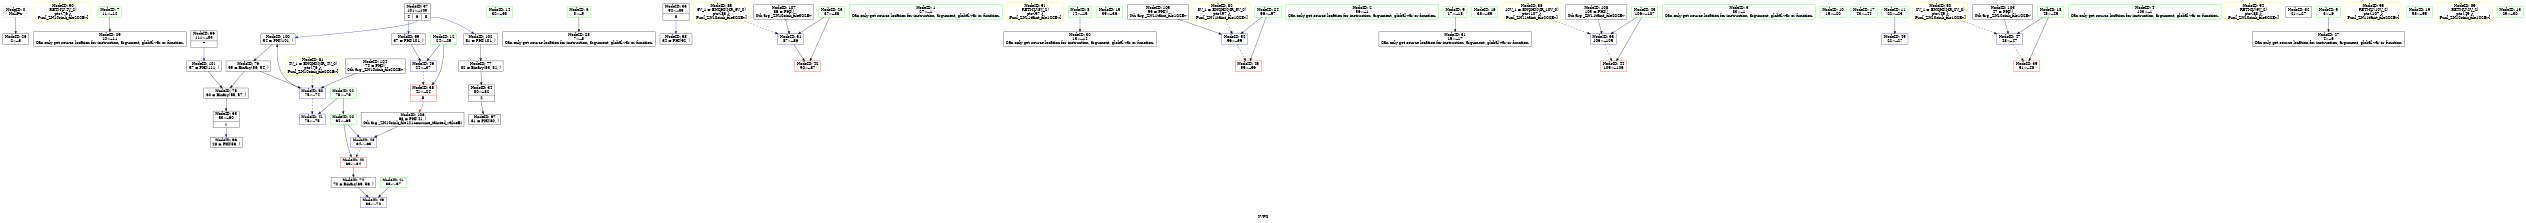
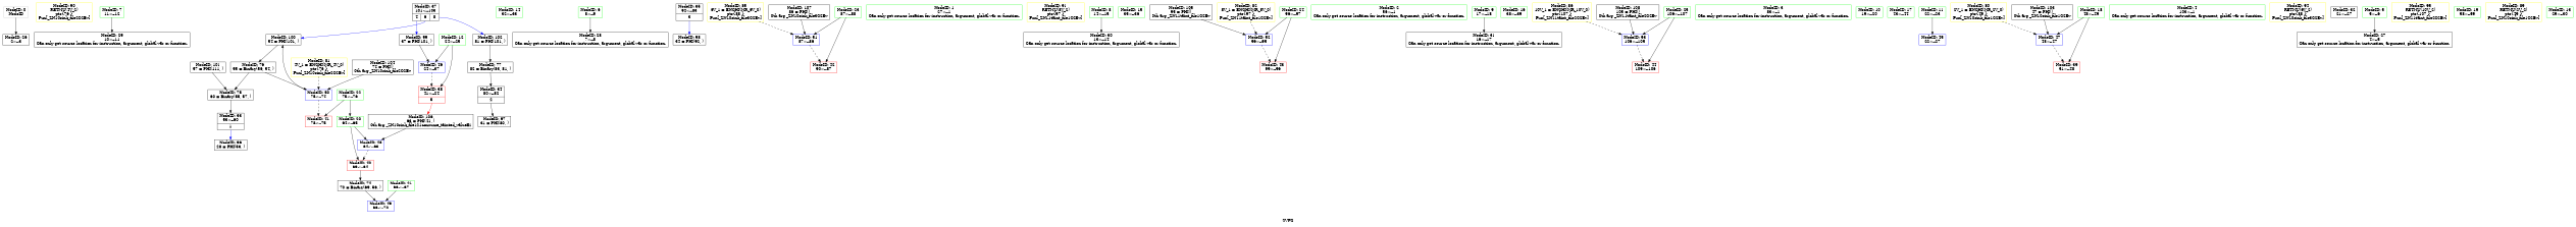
  digraph {
    label=SVFG
    node [color=black shape=record]
    edge [style=solid]
-   n1 [color=grey label="{NodeID: 0\nNullPtr}"]
+   n1 [color=grey label="{NodeID: 0\nNodeID}"]
    n2 [label="{NodeID: 26\n2\<--3\n}"]
    n3 [color=yellow label="{NodeID: 90\nRETMU(4V_2)\npts\{76 \}\nFun[_ZN10sink_file2C2Ev]}" style=double]
    n4 [color=green label="{NodeID: 7\n11\<--12\n}"]
    n5 [label="{NodeID: 29\n10\<--11\nCan only get source location for instruction, argument, global var or function.}"]
    n6 [label="{NodeID: 97\n31 = PHI(80, )\n}"]
    n7 [color=green label="{NodeID: 14\n32\<--33\n}"]
    n8 [label="{NodeID: 104\n74 = PHI()\n0th arg _ZN10sink_file2C2Ev }"]
    n9 [color=blue label="{NodeID: 50\n75\<--74\n}"]
-   n10 [color=blue label="{NodeID: 41\n78\<--75\n}"]
+   n10 [color=red label="{NodeID: 41\n78\<--75\n}"]
    n11 [label="{NodeID: 100\n54 = PHI(101, )\n}"]
    n12 [label="{NodeID: 76\n55 = Binary(56, 54, )\n}" style=double]
    n13 [color=green label="{NodeID: 21\n66\<--67\n}"]
    n14 [color=blue label="{NodeID: 49\n66\<--70\n}"]
    n15 [label="{NodeID: 28\n7\<--8\nCan only get source location for instruction, argument, global var or function.}"]
    n16 [label="{NodeID: 35\n92\<--83\n|{<s0>3}}"]
    n17 [label="{NodeID: 98\n34 = PHI(92, )\n}"]
    n18 [color=red label="{NodeID: 42\n90\<--87\n}"]
    n19 [label="{NodeID: 77\n82 = Binary(83, 81, )\n}" style=double]
    n20 [label="{NodeID: 34\n80\<--82\n|{<s0>2}}"]
    n21 [color=green label="{NodeID: 1\n27\<--1\nCan only get source location for instruction, argument, global var or function.}"]
    n22 [color=yellow label="{NodeID: 91\nRETMU(8V_2)\npts\{97 \}\nFun[_ZN11taint_file1C2Ev]}" style=double]
    n23 [color=green label="{NodeID: 8\n14\<--15\n}"]
    n24 [label="{NodeID: 30\n13\<--14\nCan only get source location for instruction, argument, global var or function.}"]
    n25 [color=green label="{NodeID: 15\n35\<--36\n}"]
    n26 [label="{NodeID: 105\n95 = PHI()\n0th arg _ZN11taint_file1C2Ev }"]
    n27 [color=blue label="{NodeID: 52\n96\<--95\n}"]
    n28 [color=red label="{NodeID: 43\n99\<--96\n}"]
    n29 [color=green label="{NodeID: 22\n75\<--76\n}"]
    n30 [color=green label="{NodeID: 20\n64\<--65\n}"]
-   n31 [label="{NodeID: 36\n111\<--83\n|{<s0>7}}"]
    n32 [label="{NodeID: 101\n57 = PHI(111, )\n}"]
    n33 [label="{NodeID: 75\n60 = Binary(55, 57, )\n}" style=double]
    n34 [label="{NodeID: 33\n53\<--60\n|{<s0>1}}"]
    n35 [color=yellow label="{NodeID: 85\n6V_1 = ENCHI(MR_6V_0)\npts\{88 \}\nFun[_ZN10sink_file3C2Ev]}" style=double]
    n36 [color=blue label="{NodeID: 51\n87\<--86\n}"]
    n37 [color=green label="{NodeID: 2\n56\<--1\nCan only get source location for instruction, argument, global var or function.}"]
    n38 [color=green label="{NodeID: 9\n17\<--18\n}"]
    n39 [label="{NodeID: 31\n16\<--17\nCan only get source location for instruction, argument, global var or function.}"]
    n40 [label="{NodeID: 99\n37 = PHI(101, )\n}"]
    n41 [color=blue label="{NodeID: 46\n24\<--37\n}"]
    n42 [color=red label="{NodeID: 38\n41\<--24\n|{<s0>5}}"]
    n43 [label="{NodeID: 106\n63 = PHI(41, )\n0th arg _ZN10sink_file121consume_tainted_valueEi }"]
    n44 [color=green label="{NodeID: 16\n38\<--39\n}"]
    n45 [color=blue label="{NodeID: 48\n64\<--63\n}"]
    n46 [color=red label="{NodeID: 40\n69\<--64\n}"]
    n47 [label="{NodeID: 74\n70 = Binary(69, 56, )\n}" style=double]
    n48 [color=green label="{NodeID: 23\n87\<--88\n}"]
    n49 [label="{NodeID: 37\n101\<--103\n|{<s0>4|<s1>6|<s2>8}}"]
    n50 [label="{NodeID: 102\n81 = PHI(101, )\n}"]
    n51 [color=red label="{NodeID: 44\n109\<--106\n}"]
    n52 [color=yellow label="{NodeID: 86\n10V_1 = ENCHI(MR_10V_0)\npts\{107 \}\nFun[_ZN11taint_file2C2Ev]}" style=double]
    n53 [color=blue label="{NodeID: 53\n106\<--105\n}"]
    n54 [color=green label="{NodeID: 3\n83\<--1\nCan only get source location for instruction, argument, global var or function.}"]
    n55 [color=green label="{NodeID: 10\n19\<--20\n}"]
    n56 [color=green label="{NodeID: 17\n43\<--44\n}"]
    n57 [label="{NodeID: 107\n86 = PHI()\n0th arg _ZN10sink_file3C2Ev }"]
    n58 [color=green label="{NodeID: 24\n96\<--97\n}"]
    n59 [color=blue label="{NodeID: 45\n22\<--27\n}"]
    n60 [color=yellow label="{NodeID: 80\n2V_1 = ENCHI(MR_2V_0)\npts\{49 \}\nFun[_ZN10sink_file1C2Ev]}" style=double]
    n61 [color=blue label="{NodeID: 47\n48\<--47\n}"]
    n62 [color=red label="{NodeID: 39\n51\<--48\n}"]
    n63 [color=green label="{NodeID: 4\n103\<--1\nCan only get source location for instruction, argument, global var or function.}"]
    n64 [color=yellow label="{NodeID: 94\nRETMU(6V_2)\npts\{88 \}\nFun[_ZN10sink_file3C2Ev]}" style=double]
    n65 [color=green label="{NodeID: 11\n22\<--23\n}"]
    n66 [label="{NodeID: 96\n28 = PHI(53, )\n}"]
    n67 [color=green label="{NodeID: 18\n48\<--49\n}"]
    n68 [label="{NodeID: 108\n105 = PHI()\n0th arg _ZN11taint_file2C2Ev }"]
    n69 [color=green label="{NodeID: 25\n106\<--107\n}"]
    n70 [label="{NodeID: 32\n21\<--27\n}"]
    n71 [color=yellow label="{NodeID: 81\n4V_1 = ENCHI(MR_4V_0)\npts\{76 \}\nFun[_ZN10sink_file2C2Ev]}" style=double]
    n72 [color=green label="{NodeID: 5\n5\<--6\n}"]
    n73 [label="{NodeID: 27\n4\<--5\nCan only get source location for instruction, argument, global var or function.}"]
    n74 [color=yellow label="{NodeID: 95\nRETMU(10V_2)\npts\{107 \}\nFun[_ZN11taint_file2C2Ev]}" style=double]
    n75 [color=green label="{NodeID: 12\n24\<--25\n}"]
    n76 [color=green label="{NodeID: 19\n58\<--59\n}"]
    n77 [color=yellow label="{NodeID: 82\n8V_1 = ENCHI(MR_8V_0)\npts\{97 \}\nFun[_ZN11taint_file1C2Ev]}" style=double]
    n78 [color=yellow label="{NodeID: 89\nRETMU(2V_2)\npts\{49 \}\nFun[_ZN10sink_file1C2Ev]}" style=double]
    n79 [color=green label="{NodeID: 6\n8\<--9\n}"]
    n80 [color=green label="{NodeID: 13\n29\<--30\n}"]
    n81 [label="{NodeID: 103\n47 = PHI()\n0th arg _ZN10sink_file1C2Ev }"]
    n1 -> n2
    n4 -> n5
    n8 -> n9
    n9 -> n10 [style=dashed]
    n9 -> n11
    n11 -> n12
    n12 -> n9
    n12 -> n33
    n13 -> n14
    n16 -> n17 [color=blue tailport=s0]
    n19 -> n20
    n20 -> n6 [color=black tailport=s0]
    n23 -> n24
    n26 -> n27
    n27 -> n28 [style=dashed]
    n29 -> n10
    n29 -> n30
    n30 -> n45
    n30 -> n46
-   n31 -> n32 [color=blue tailport=s0]
    n32 -> n33
    n33 -> n34
    n34 -> n66 [color=blue tailport=s0]
    n35 -> n36 [style=dashed]
-   n36 -> n18
+   n36 -> n18 [style=dashed]
    n38 -> n39
    n40 -> n41
    n41 -> n42 [style=dashed]
    n42 -> n43 [color=red tailport=s0]
    n43 -> n45
    n45 -> n46 [style=dashed]
    n46 -> n47
    n47 -> n14
    n48 -> n18
    n48 -> n36
    n49 -> n11 [color=blue tailport=s1]
    n49 -> n40 [color=blue tailport=s0]
    n49 -> n50 [color=blue tailport=s2]
    n50 -> n19
    n52 -> n53 [style=dashed]
    n53 -> n51 [style=dashed]
    n57 -> n36
    n58 -> n27
    n58 -> n28
    n60 -> n61 [style=dashed]
    n61 -> n62 [style=dashed]
    n65 -> n59
    n67 -> n61
    n67 -> n62
    n68 -> n53
    n69 -> n51
    n69 -> n53
    n71 -> n9 [style=dashed]
    n72 -> n73
    n75 -> n41
    n75 -> n42
    n77 -> n27 [style=dashed]
    n79 -> n15
    n81 -> n61
  }
